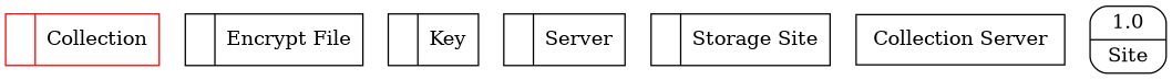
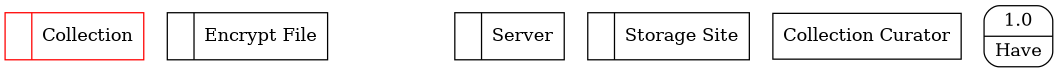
  digraph {
    node [shape=record]
    n1 [color=red label="<f0>  |<f1> Collection "]
    n2 [label="<f0>  |<f1> Encrypt File "]
-   n3 [label="<f0>  |<f1> Key "]
    n4 [label="<f0>  |<f1> Server "]
    n5 [label="<f0>  |<f1> Storage Site "]
-   n6 [label="Collection Server" shape=box]
-   n7 [label="{<f0> 1.0|<f1> Site }" shape=Mrecord]
+   n6 [label="Collection Curator" shape=box]
+   n7 [label="{<f0> 1.0|<f1> Have }" shape=Mrecord]
  }
